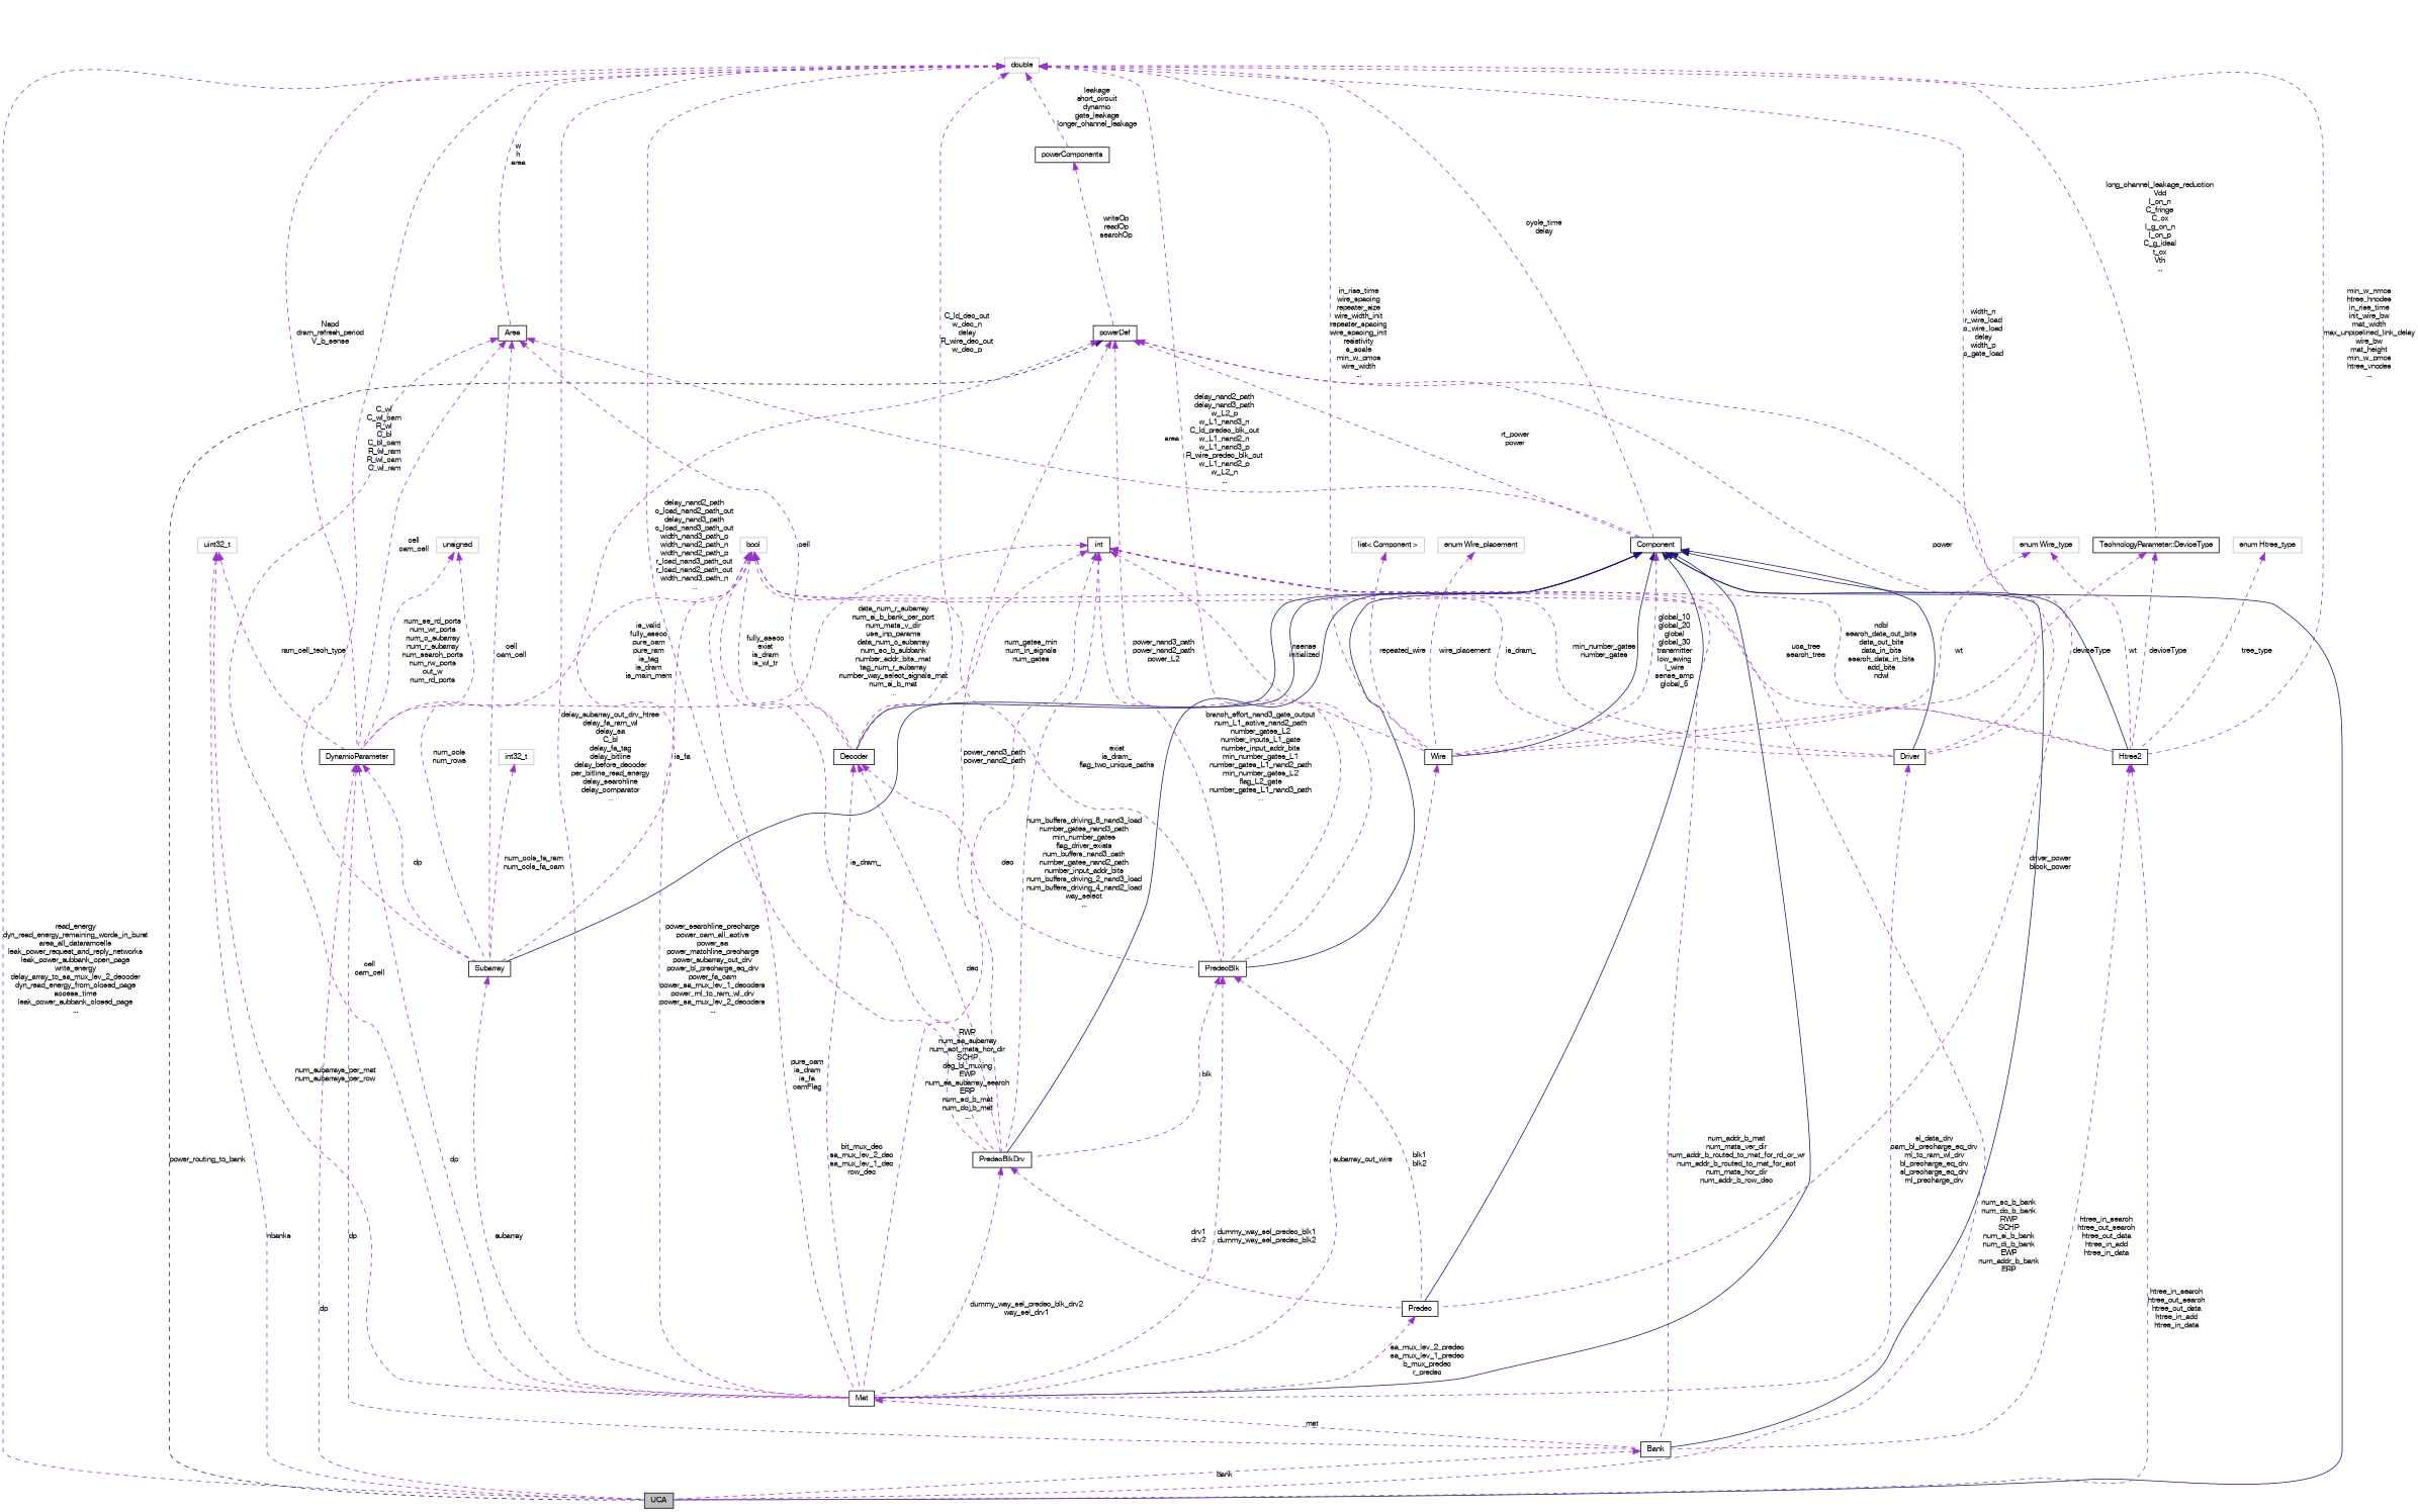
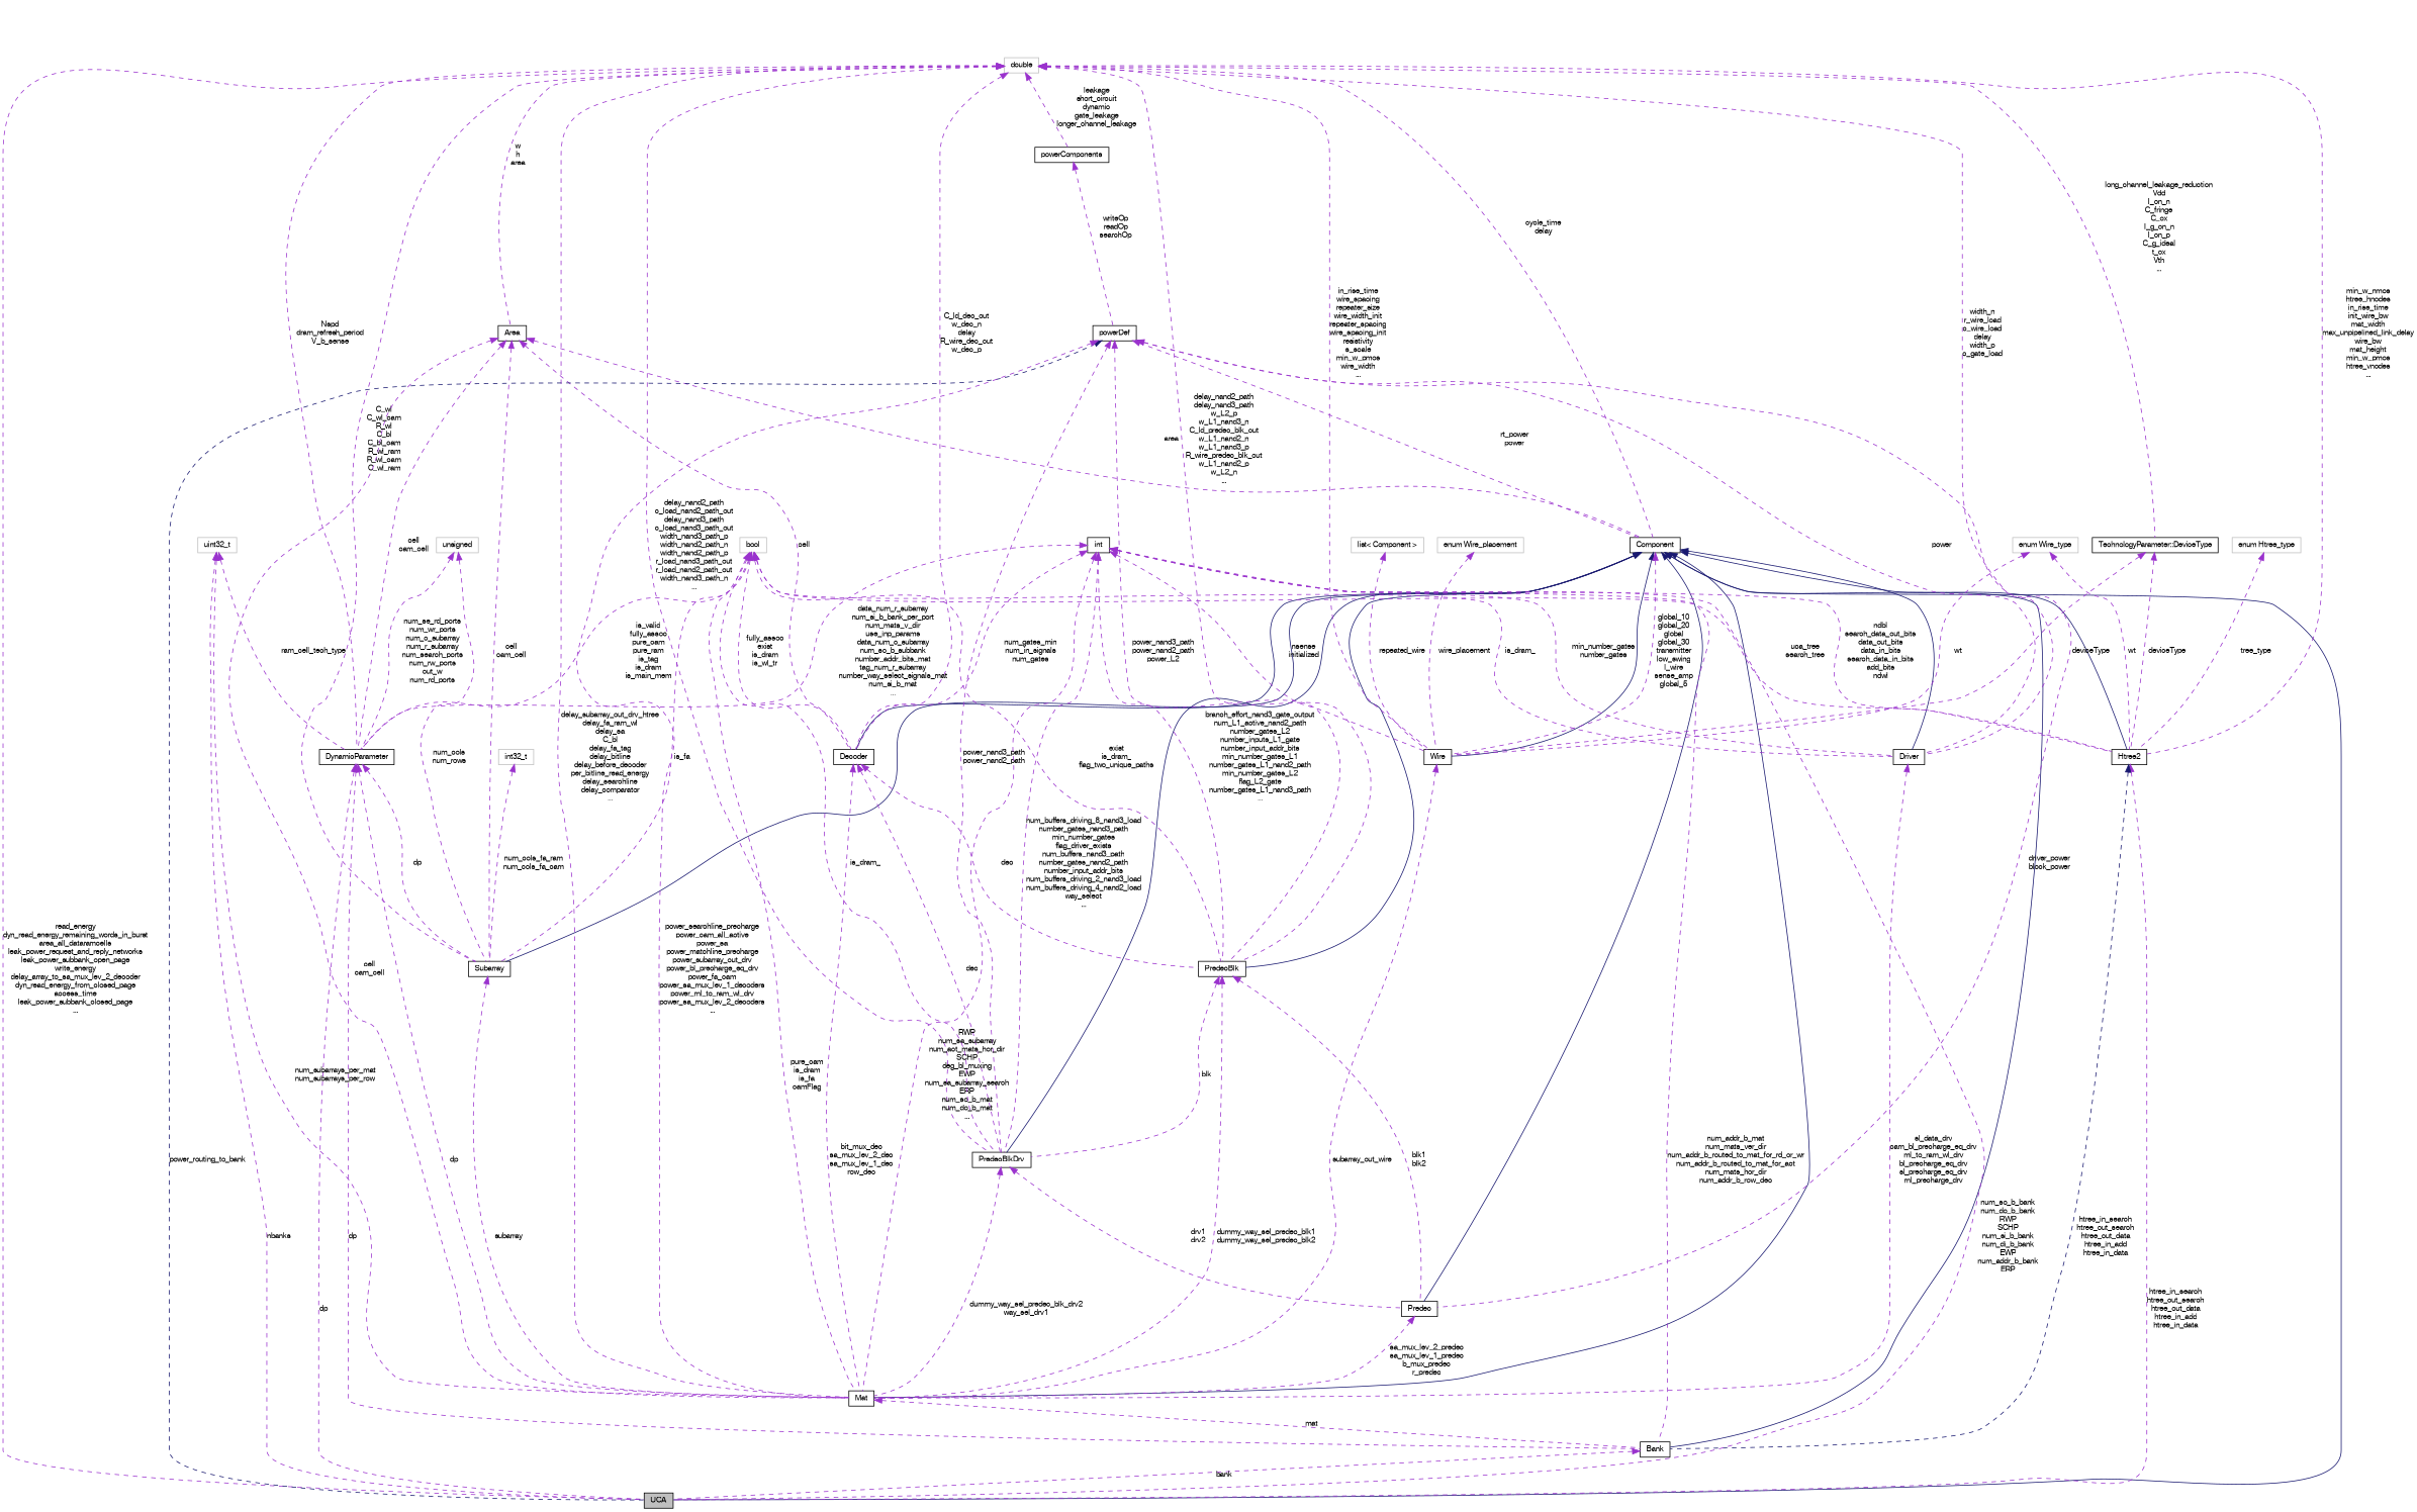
  digraph {
    rankdir=TB
    node [color=black fontname=FreeSans fontsize=10 shape=record]
    edge [color=darkorchid3 dir=back fontname=FreeSans fontsize=10 labelfontname=FreeSans labelfontsize=10 style=dashed]
    n1 [fillcolor=grey75 fontcolor=black height=0.2 label=UCA style=filled width=0.4]
    n2 [height=0.2 label=Component width=0.4]
    n3 [height=0.2 label=Bank width=0.4]
    n4 [height=0.2 label=Mat width=0.4]
    n5 [height=0.2 label=Driver width=0.4]
    n6 [height=0.2 label=Subarray width=0.4]
    n7 [height=0.2 label=Wire width=0.4]
    n8 [height=0.2 label=Decoder width=0.4]
    n9 [height=0.2 label=PredecBlk width=0.4]
    n10 [height=0.2 label=Predec width=0.4]
    n11 [height=0.2 label=PredecBlkDrv width=0.4]
    n12 [height=0.2 label=Htree2 width=0.4]
    n13 [color=grey75 height=0.2 label=double width=0.4]
    n14 [height=0.2 label=powerComponents width=0.4]
    n15 [height=0.2 label=Area width=0.4]
    n16 [height=0.2 label=DynamicParameter width=0.4]
    n17 [height=0.2 label="TechnologyParameter::DeviceType" width=0.4]
    n18 [height=0.2 label=powerDef width=0.4]
    n19 [color=grey75 height=0.2 label=uint32_t width=0.4]
    n20 [height=0.2 label=int width=0.4]
    n21 [color=grey75 height=0.2 label=bool width=0.4]
    n22 [color=grey75 height=0.2 label=unsigned width=0.4]
    n23 [color=grey75 height=0.2 label=int32_t width=0.4]
    n24 [color=grey75 height=0.2 label="list\< Component \>" width=0.4]
    n25 [color=grey75 height=0.2 label="enum Wire_type" width=0.4]
    n26 [color=grey75 height=0.2 label="enum Wire_placement" width=0.4]
    n27 [color=grey75 height=0.2 label="enum Htree_type" width=0.4]
    n2 -> n1 [color=midnightblue style=solid]
    n2 -> n3 [color=midnightblue style=solid]
    n2 -> n4 [color=midnightblue style=solid]
    n2 -> n5 [color=midnightblue style=solid]
    n2 -> n6 [color=midnightblue style=solid]
    n2 -> n7 [color=midnightblue style=solid]
    n2 -> n7 [label="global_10\nglobal_20\nglobal\nglobal_30\ntransmitter\nlow_swing\nl_wire\nsense_amp\nglobal_5"]
    n2 -> n8 [color=midnightblue style=solid]
    n2 -> n9 [color=midnightblue style=solid]
    n2 -> n10 [color=midnightblue style=solid]
    n2 -> n11 [color=midnightblue style=solid]
    n2 -> n12 [color=midnightblue style=solid]
    n3 -> n1 [label=bank]
    n4 -> n3 [label=mat]
    n5 -> n4 [label="sl_data_drv\ncam_bl_precharge_eq_drv\nml_to_ram_wl_drv\nbl_precharge_eq_drv\nsl_precharge_eq_drv\nml_precharge_drv"]
    n6 -> n4 [label=subarray]
    n7 -> n4 [label=subarray_out_wire]
    n8 -> n4 [label="bit_mux_dec\nsa_mux_lev_2_dec\nsa_mux_lev_1_dec\nrow_dec"]
    n8 -> n9 [label=dec]
    n8 -> n11 [label=dec]
    n9 -> n4 [label="dummy_way_sel_predec_blk1\ndummy_way_sel_predec_blk2"]
    n9 -> n10 [label="blk1\nblk2"]
    n9 -> n11 [label=blk]
    n10 -> n4 [label="sa_mux_lev_2_predec\nsa_mux_lev_1_predec\nb_mux_predec\nr_predec"]
    n11 -> n4 [label="dummy_way_sel_predec_blk_drv2\nway_sel_drv1"]
    n11 -> n10 [label="drv1\ndrv2"]
    n12 -> n1 [label="htree_in_search\nhtree_out_search\nhtree_out_data\nhtree_in_add\nhtree_in_data"]
-   n12 -> n3 [label="htree_in_search\nhtree_out_search\nhtree_out_data\nhtree_in_add\nhtree_in_data"]
+   n12 -> n3 [color=midnightblue label="htree_in_search\nhtree_out_search\nhtree_out_data\nhtree_in_add\nhtree_in_data"]
    n13 -> n1 [label="read_energy\ndyn_read_energy_remaining_words_in_burst\narea_all_dataramcells\nleak_power_request_and_reply_networks\nleak_power_subbank_open_page\nwrite_energy\ndelay_array_to_sa_mux_lev_2_decoder\ndyn_read_energy_from_closed_page\naccess_time\nleak_power_subbank_closed_page\n..."]
    n13 -> n2 [label="cycle_time\ndelay"]
    n13 -> n4 [label="delay_subarray_out_drv_htree\ndelay_fa_ram_wl\ndelay_sa\nC_bl\ndelay_fa_tag\ndelay_bitline\ndelay_before_decoder\nper_bitline_read_energy\ndelay_searchline\ndelay_comparator\n..."]
    n13 -> n5 [label="width_n\nr_wire_load\nc_wire_load\ndelay\nwidth_p\nc_gate_load"]
    n13 -> n6 [label="C_wl\nC_wl_cam\nR_wl\nC_bl\nC_bl_cam\nR_wl_ram\nR_wl_cam\nC_wl_ram"]
    n13 -> n7 [label="in_rise_time\nwire_spacing\nrepeater_size\nwire_width_init\nrepeater_spacing\nwire_spacing_init\nresistivity\ns_scale\nmin_w_pmos\nwire_width\n..."]
    n13 -> n8 [label="C_ld_dec_out\nw_dec_n\ndelay\nR_wire_dec_out\nw_dec_p"]
    n13 -> n9 [label="delay_nand2_path\ndelay_nand3_path\nw_L2_p\nw_L1_nand3_n\nC_ld_predec_blk_out\nw_L1_nand2_n\nw_L1_nand3_p\nR_wire_predec_blk_out\nw_L1_nand2_p\nw_L2_n\n..."]
    n13 -> n11 [label="delay_nand2_path\nc_load_nand2_path_out\ndelay_nand3_path\nc_load_nand3_path_out\nwidth_nand3_path_p\nwidth_nand2_path_n\nwidth_nand2_path_p\nr_load_nand3_path_out\nr_load_nand2_path_out\nwidth_nand3_path_n\n..."]
    n13 -> n12 [label="min_w_nmos\nhtree_hnodes\nin_rise_time\ninit_wire_bw\nmat_width\nmax_unpipelined_link_delay\nwire_bw\nmat_height\nmin_w_pmos\nhtree_vnodes\n..."]
    n13 -> n14 [label="leakage\nshort_circuit\ndynamic\ngate_leakage\nlonger_channel_leakage"]
    n13 -> n15 [label="w\nh\narea"]
    n13 -> n16 [label="Nspd\ndram_refresh_period\nV_b_sense"]
    n13 -> n17 [label="long_channel_leakage_reduction\nVdd\nI_on_n\nC_fringe\nC_ox\nI_g_on_n\nI_on_p\nC_g_ideal\nt_ox\nVth\n..."]
    n14 -> n18 [label="writeOp\nreadOp\nsearchOp"]
    n15 -> n2 [label=area]
    n15 -> n4 [label="cell\ncam_cell"]
    n15 -> n6 [label="cell\ncam_cell"]
    n15 -> n8 [label=cell]
    n15 -> n16 [label="cell\ncam_cell"]
    n16 -> n1 [label=dp]
    n16 -> n3 [label=dp]
    n16 -> n4 [label=dp]
    n16 -> n6 [label=dp]
    n17 -> n7 [label=deviceType]
    n17 -> n12 [label=deviceType]
    n18 -> n1 [color=midnightblue label=power_routing_to_bank]
    n18 -> n2 [label="rt_power\npower"]
    n18 -> n4 [label="power_searchline_precharge\npower_cam_all_active\npower_sa\npower_matchline_precharge\npower_subarray_out_drv\npower_bl_precharge_eq_drv\npower_fa_cam\npower_sa_mux_lev_1_decoders\npower_ml_to_ram_wl_drv\npower_sa_mux_lev_2_decoders\n..."]
    n18 -> n5 [label=power]
    n18 -> n9 [label="power_nand3_path\npower_nand2_path\npower_L2"]
    n18 -> n10 [label="driver_power\nblock_power"]
    n18 -> n11 [label="power_nand3_path\npower_nand2_path"]
    n19 -> n1 [label=nbanks]
    n19 -> n4 [label="num_subarrays_per_mat\nnum_subarrays_per_row"]
    n19 -> n16 [label=ram_cell_tech_type]
    n20 -> n1 [label="num_so_b_bank\nnum_do_b_bank\nRWP\nSCHP\nnum_si_b_bank\nnum_di_b_bank\nEWP\nnum_addr_b_bank\nERP"]
    n20 -> n3 [label="num_addr_b_mat\nnum_mats_ver_dir\nnum_addr_b_routed_to_mat_for_rd_or_wr\nnum_addr_b_routed_to_mat_for_act\nnum_mats_hor_dir\nnum_addr_b_row_dec"]
    n20 -> n4 [label="RWP\nnum_sa_subarray\nnum_act_mats_hor_dir\nSCHP\ndeg_bl_muxing\nEWP\nnum_sa_subarray_search\nERP\nnum_so_b_mat\nnum_do_b_mat\n..."]
    n20 -> n5 [label="min_number_gates\nnumber_gates"]
    n20 -> n7 [label="nsense\ninitialized"]
    n20 -> n8 [label="num_gates_min\nnum_in_signals\nnum_gates"]
    n20 -> n9 [label="branch_effort_nand3_gate_output\nnum_L1_active_nand2_path\nnumber_gates_L2\nnumber_inputs_L1_gate\nnumber_input_addr_bits\nmin_number_gates_L1\nnumber_gates_L1_nand2_path\nmin_number_gates_L2\nflag_L2_gate\nnumber_gates_L1_nand3_path\n..."]
    n20 -> n11 [label="num_buffers_driving_8_nand3_load\nnumber_gates_nand3_path\nmin_number_gates\nflag_driver_exists\nnum_buffers_nand3_path\nnumber_gates_nand2_path\nnumber_input_addr_bits\nnum_buffers_driving_2_nand3_load\nnum_buffers_driving_4_nand2_load\nway_select\n..."]
    n20 -> n12 [label="ndbl\nsearch_data_out_bits\ndata_out_bits\ndata_in_bits\nsearch_data_in_bits\nadd_bits\nndwl"]
    n20 -> n16 [label="data_num_r_subarray\nnum_si_b_bank_per_port\nnum_mats_v_dir\nuse_inp_params\ndata_num_c_subarray\nnum_so_b_subbank\nnumber_addr_bits_mat\ntag_num_r_subarray\nnumber_way_select_signals_mat\nnum_si_b_mat\n..."]
    n21 -> n4 [label="pure_cam\nis_dram\nis_fa\ncamFlag"]
    n21 -> n5 [label=is_dram_]
    n21 -> n6 [label=is_fa]
    n21 -> n8 [label="fully_assoc\nexist\nis_dram\nis_wl_tr"]
    n21 -> n9 [label="exist\nis_dram_\nflag_two_unique_paths"]
    n21 -> n11 [label=is_dram_]
    n21 -> n12 [label="uca_tree\nsearch_tree"]
    n21 -> n16 [label="is_valid\nfully_assoc\npure_cam\npure_ram\nis_tag\nis_dram\nis_main_mem"]
    n22 -> n6 [label="num_cols\nnum_rows"]
    n22 -> n16 [label="num_se_rd_ports\nnum_wr_ports\nnum_c_subarray\nnum_r_subarray\nnum_search_ports\nnum_rw_ports\nout_w\nnum_rd_ports"]
    n23 -> n6 [label="num_cols_fa_ram\nnum_cols_fa_cam"]
    n24 -> n7 [label=repeated_wire]
    n25 -> n7 [label=wt]
    n25 -> n12 [label=wt]
    n26 -> n7 [label=wire_placement]
    n27 -> n12 [label=tree_type]
  }
